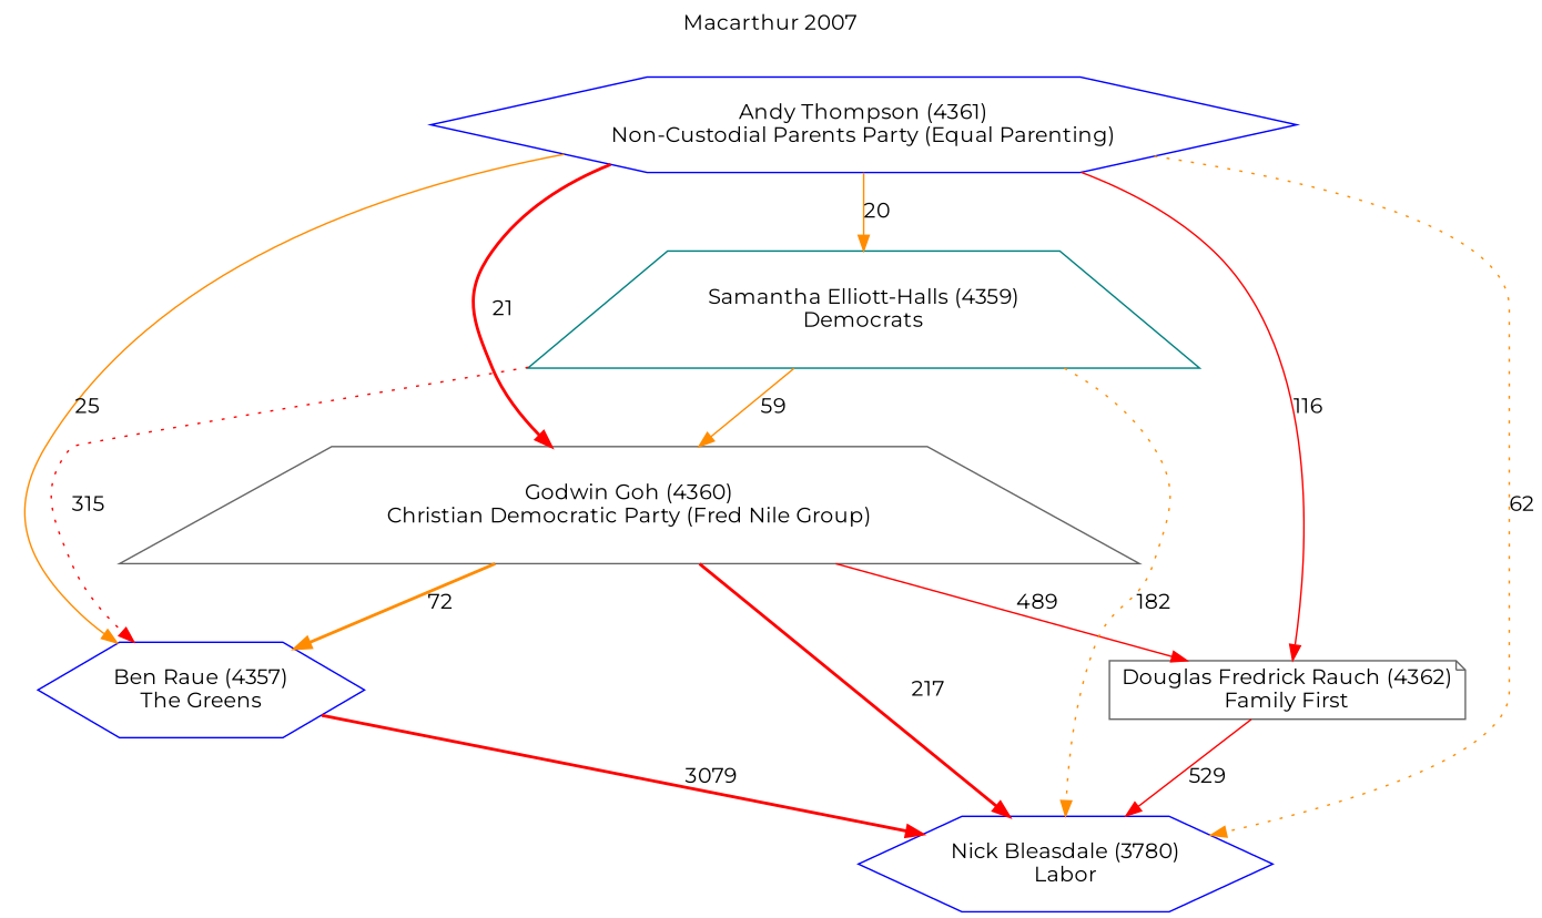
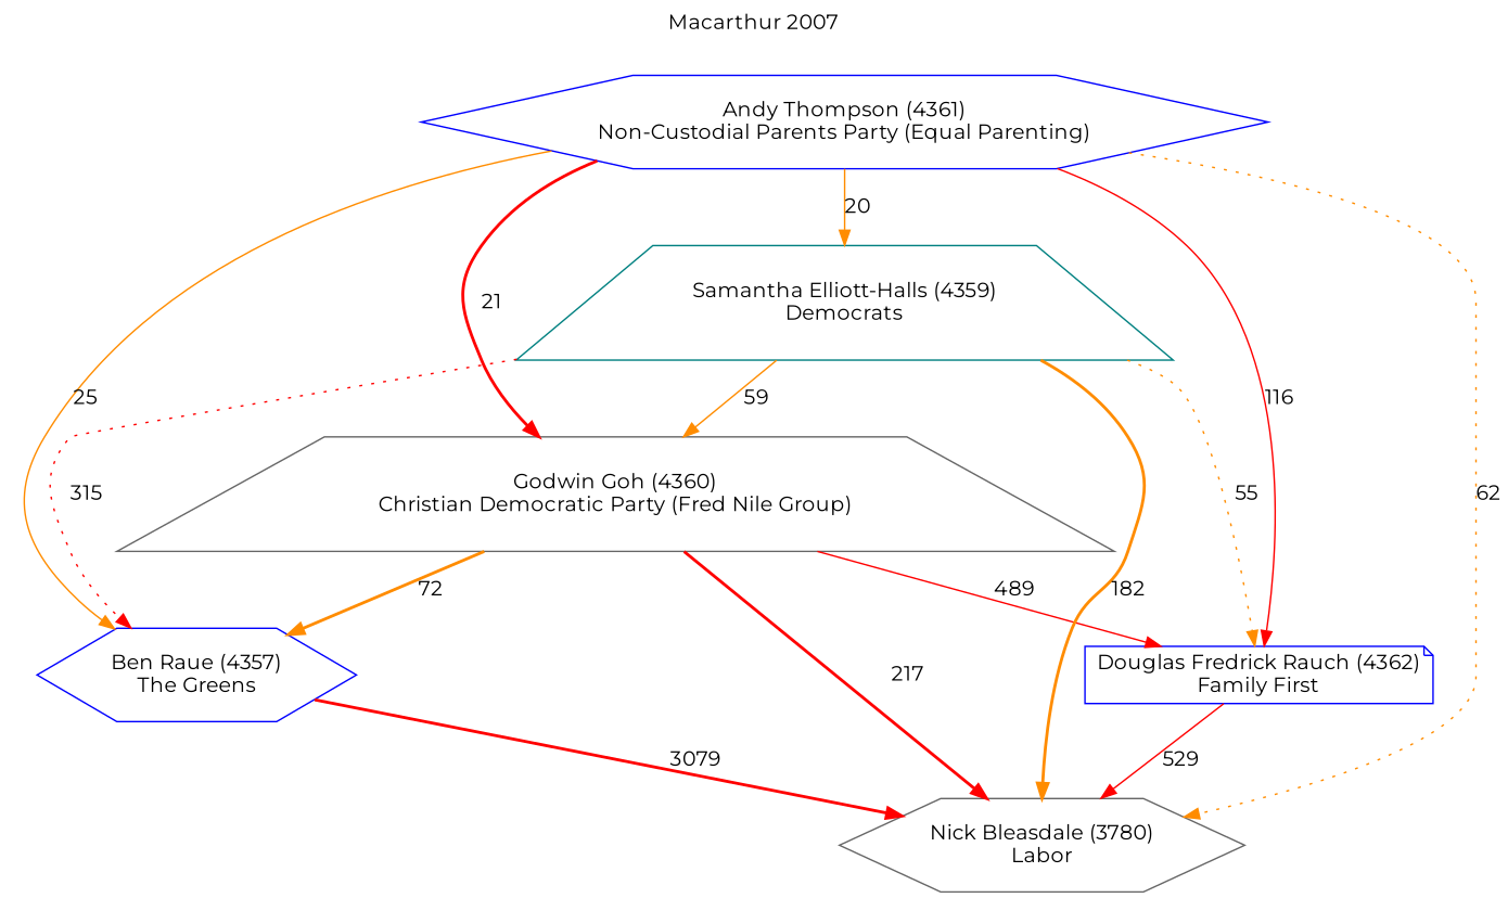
  digraph {
    fontname=Montserrat
    label="Macarthur 2007"
    labelloc=t
    mclimit=10
    node [color=blue fontname=Montserrat shape=hexagon]
    edge [color=red fontname=Montserrat style=solid]
-   n1 [label="Nick Bleasdale (3780)\nLabor"]
+   n1 [color=gray40 label="Nick Bleasdale (3780)\nLabor"]
    n2 [label="Ben Raue (4357)\nThe Greens"]
-   n3 [color=gray40 label="Douglas Fredrick Rauch (4362)\nFamily First" shape=note]
+   n3 [label="Douglas Fredrick Rauch (4362)\nFamily First" shape=note]
    n4 [color=gray40 label="Godwin Goh (4360)\nChristian Democratic Party (Fred Nile Group)" shape=trapezium]
    n5 [color=teal label="Samantha Elliott-Halls (4359)\nDemocrats" shape=trapezium]
    n6 [label="Andy Thompson (4361)\nNon-Custodial Parents Party (Equal Parenting)"]
    n2 -> n1 [label=3079 style=bold]
    n3 -> n1 [label=529]
    n4 -> n1 [label=217 style=bold]
    n4 -> n2 [color=darkorange label=72 style=bold]
    n4 -> n3 [label=489]
-   n5 -> n1 [color=darkorange label=182 style=dotted]
+   n5 -> n1 [color=darkorange label=182 style=bold]
    n5 -> n2 [label=315 style=dotted]
+   n5 -> n3 [color=darkorange label=55 style=dotted]
    n5 -> n4 [color=darkorange label=59]
    n6 -> n1 [color=darkorange label=62 style=dotted]
    n6 -> n2 [color=darkorange label=25]
    n6 -> n3 [label=116]
    n6 -> n4 [label=21 style=bold]
    n6 -> n5 [color=darkorange label=20]
  }
